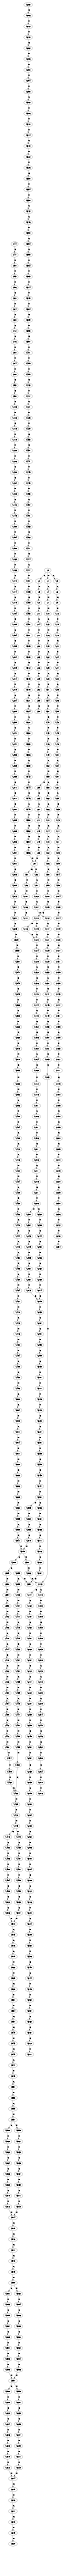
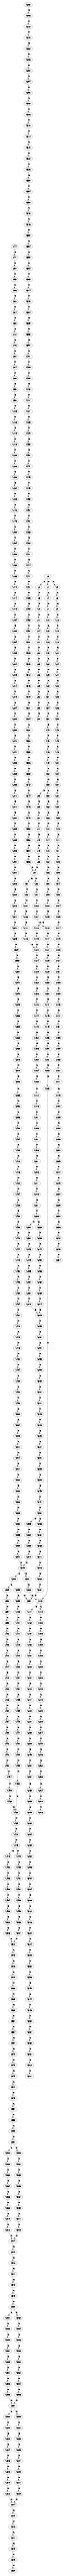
  strict digraph {
    S0
    S1
    S2
    S3
    S4
    S5
    S6
    S7
    S8
    S9
    S10
    S11
    S12
    S13
    S14
    S15
    S16
    S17
    S18
    S19
    S20
    S21
    S22
    S23
    S24
    S25
    S26
    S27
    S28
    S29
    S30
    S31
    S32
    S33
    S34
    S35
    S36
    S37
    S38
    S39
    S40
    S42
    S43
    S45
    S46
    S44
    S47
    S48
    S49
    S50
    S51
    S52
    S53
    S54
    S55
    S56
    S57
    S58
    S59
    S60
    S61
    S62
    S63
    S64
    S65
    S66
    S67
    S68
    S69
    S70
    S71
    S72
    S73
    S74
    S75
    S76
    S77
    S78
    S79
    S80
    S81
    S82
    S83
    S84
    S85
    S86
    S87
    S88
    S89
    S90
    S91
    S92
    S93
    S94
    S95
    S96
    S97
    S98
    S99
    S100
    S101
    S102
    S103
    S104
    S105
    S106
    S107
    S108
    S109
    S110
    S111
    S112
    S113
    S114
    S115
    S116
    S117
    S118
    S119
    S120
    S121
    S122
    S123
    S124
    S125
    S126
    S127
    S128
    S129
    S130
    S131
    S132
    S133
    S134
    S135
    S136
    S137
    S138
    S139
    S140
    S141
    S142
    S143
    S144
    S145
    S146
    S147
    S148
    S149
    S150
    S151
    S152
    S153
    S154
    S155
    S156
    S157
    S158
    S159
    S160
    S161
    S162
    S163
    S164
    S165
    S166
    S167
    S168
    S169
    S170
    S171
    S172
    S173
    S174
    S175
    S176
    S177
    S178
    S179
    S180
    S181
    S182
    S183
    S184
    S185
    S186
    S187
    S188
    S189
    S190
    S191
    S192
    S193
    S194
    S195
    S196
    S197
    S198
    S199
    S200
    S201
    S202
    S203
    S204
    S205
    S206
    S207
    S208
    S209
    S210
    S211
    S212
    S213
    S214
    S215
    S216
    S217
    S218
    S219
    S220
    S221
    S222
    S223
    S224
    S225
    S226
    S227
    S228
    S229
    S230
    S231
    S232
    S233
    S234
    S235
    S236
    S237
    S238
    S239
    S240
    S241
    S242
    S243
    S244
    S245
    S246
    S247
    S248
    S249
    S250
    S251
    S252
    S253
    S254
    S255
    S256
    S257
    S258
    S259
    S261
    S262
    S263
    S264
    S265
    S260
    S266
    S267
    S268
    S269
    S270
    S271
    S272
    S273
    S274
    S275
    S276
    S277
    S278
    S279
    S280
    S281
    S282
    S283
    S284
    S285
    S286
    S287
    S288
    S289
    S290
    S291
    S292
    S293
    S294
    S295
    S296
    S297
    S298
    S299
    S300
    S301
    S302
    S303
    S304
    S305
    S306
    S307
    S308
    S309
    S310
    S311
    S312
    S313
    S314
    S315
    S316
    S317
    S318
    S319
    S320
    S321
    S322
    S323
    S324
    S325
    S326
    S327
    S328
    S329
    S330
    S331
    S332
    S333
    S334
    S335
    S336
    S337
    S338
    S339
    S340
    S341
    S342
    S343
    S344
    S345
    S346
    S347
    S348
    S349
    S350
    S351
    S352
    S353
    S354
    S355
    S356
    S357
    S358
    S359
    S360
    S361
    S362
    S363
    S364
    S365
    S366
    S367
    S368
    S369
    S370
    S371
    S372
    S373
    S374
    S375
    S376
    S377
    S378
    S379
    S380
    S381
    S382
    S383
    S384
    S385
    S386
    S387
    S388
    S389
    S390
    S391
    S392
    S393
    S394
    S396
    S397
    S398
    S395
    S399
    S400
    S401
    S402
    S403
    S404
    S405
    S406
    S407
    S408
    S409
    S410
    S411
    S412
    S413
    S414
    S415
    S416
    S417
    S418
    S419
    S420
    S421
    S422
    S423
    S424
    S425
    S426
    S427
    S428
    S429
    S430
    S431
    S432
    S433
    S434
    S435
    S436
    S437
    S438
    S439
    S440
    S441
    S442
    S443
    S444
    S445
    S446
    S447
    S448
    S449
    S450
    S451
    S452
    S453
    S454
    S455
    S456
    S457
    S458
    S459
    S460
    S461
    S462
    S463
    S464
    S465
    S466
    S467
    S468
    S469
    S470
    S471
    S472
    S473
    S474
    S475
    S476
    S477
    S478
    S479
    S480
    S481
    S482
    S483
    S484
    S485
    S486
    S487
    S488
    S489
    S490
    S491
    S492
    S493
    S494
    S495
    S496
    S497
    S498
    S499
    S500
    S501
    S502
    S503
    S504
    S505
    S506
    S507
    S508
    S509
    S510
    S511
    S512
    S513
    S514
    S515
    S516
    S517
    S518
    S519
    S520
    S521
    S522
    S523
    S524
    S525
    S526
    S527
    S528
    S529
    S530
    S531
    S532
    S533
    S534
    S535
    S536
    S537
    S538
    S539
    S540
    S541
    S542
    S543
    S544
    S545
    S546
    S547
    S548
    S549
    S550
    S551
    S552
    S553
    S554
    S555
    S556
    S557
    S558
    S559
    S560
    S561
    S562
    S563
    S564
    S565
    S566
    S567
    S568
    S569
    S570
    S571
    S572
    S573
    S574
    S575
    S576
    S577
    S578
    S579
    S580
    S581
    S582
    S583
    S584
    S585
    S586
    S587
    S588
    S589
    S590
    S591
    S592
    S593
    S594
    S595
    S596
    S597
    S598
    S599
    S600
    S601
    S602
    S603
    S604
    S605
    S606
    S607
    S608
    S609
    S610
    S611
    S612
    S613
    S614
    S615
    S616
    S617
    S618
    S619
    S620
    S0 -> S1 [label=A]
    S0 -> S2 [label=C]
    S0 -> S3 [label=G]
    S1 -> S4 [label=C]
    S2 -> S5 [label=T]
    S3 -> S6 [label=G]
    S4 -> S7 [label=A]
    S5 -> S8 [label=T]
    S6 -> S9 [label=G]
    S7 -> S10 [label=A]
    S8 -> S11 [label=A]
    S9 -> S12 [label=T]
    S10 -> S13 [label=C]
    S11 -> S14 [label=C]
    S12 -> S15 [label=T]
    S13 -> S16 [label=A]
    S14 -> S17 [label=A]
    S15 -> S18 [label=A]
    S16 -> S19 [label=T]
    S17 -> S20 [label=A]
    S18 -> S21 [label=G]
    S19 -> S22 [label=C]
    S20 -> S23 [label=A]
    S21 -> S24 [label=T]
    S22 -> S25 [label=A]
    S23 -> S26 [label=T]
    S24 -> S27 [label=A]
    S25 -> S28 [label=G]
    S26 -> S29 [label=T]
    S27 -> S30 [label=G]
    S28 -> S31 [label=T]
    S29 -> S32 [label=C]
    S30 -> S33 [label=C]
    S31 -> S34 [label=C]
    S32 -> S35 [label=T]
    S33 -> S36 [label=A]
    S34 -> S37 [label=T]
    S35 -> S38 [label=G]
    S36 -> S39 [label=A]
    S37 -> S40 [label=G]
    S39 -> S42 [label=A]
    S40 -> S43 [label=T]
    S42 -> S45 [label=T]
    S43 -> S46 [label=T]
    S45 -> S48 [label=C]
    S46 -> S49 [label=T]
    S44 -> S47 [label=C]
    S47 -> S50 [label=A]
    S48 -> S51 [label=A]
    S49 -> S52 [label=C]
    S50 -> S53 [label=A]
    S51 -> S54 [label=C]
    S52 -> S55 [label=A]
    S53 -> S56 [label=A]
    S54 -> S57 [label=G]
    S55 -> S58 [label=C]
    S55 -> S59 [label=T]
    S56 -> S60 [label=C]
    S57 -> S61 [label=T]
    S58 -> S62 [label=G]
    S59 -> S63 [label=G]
    S60 -> S64 [label=A]
    S61 -> S65 [label=C]
    S62 -> S66 [label=C]
    S63 -> S67 [label=C]
    S64 -> S68 [label=G]
    S65 -> S69 [label=G]
    S66 -> S70 [label=A]
    S67 -> S71 [label=A]
    S68 -> S72 [label=C]
    S69 -> S73 [label=T]
    S70 -> S74 [label=G]
    S71 -> S75 [label=G]
    S72 -> S76 [label=C]
    S73 -> S77 [label=G]
    S74 -> S78 [label=G]
    S75 -> S79 [label=G]
    S76 -> S80 [label=T]
    S77 -> S81 [label=G]
    S78 -> S82 [label=C]
    S79 -> S83 [label=T]
    S80 -> S84 [label=A]
    S81 -> S85 [label=A]
    S82 -> S86 [label=A]
    S83 -> S87 [label=A]
    S84 -> S88 [label=A]
    S85 -> S89 [label=G]
    S86 -> S90 [label=G]
    S87 -> S91 [label=G]
    S87 -> S92 [label=A]
    S88 -> S93 [label=G]
    S89 -> S94 [label=G]
    S90 -> S95 [label=A]
    S91 -> S96 [label=A]
    S92 -> S97 [label=C]
    S93 -> S98 [label=G]
    S94 -> S99 [label=T]
    S95 -> S100 [label=A]
    S96 -> S101 [label=A]
    S97 -> S102 [label=T]
    S98 -> S103 [label=G]
    S99 -> S104 [label=T]
    S100 -> S105 [label=G]
    S101 -> S106 [label=G]
    S102 -> S107 [label=C]
    S103 -> S108 [label=A]
    S104 -> S109 [label=T]
    S105 -> S110 [label=G]
    S106 -> S111 [label=G]
    S107 -> S112 [label=A]
    S108 -> S113 [label=G]
    S109 -> S114 [label=A]
    S110 -> S115 [label=T]
-   S110 -> S116 [label=T]
+   S111 -> S116 [label=T]
    S112 -> S117 [label=C]
    S113 -> S118 [label=T]
    S114 -> S119 [label=A]
    S115 -> S120 [label=C]
    S116 -> S120 [label=C]
    S117 -> S121 [label=A]
    S118 -> S122 [label=T]
    S119 -> S123 [label=A]
    S120 -> S124 [label=A]
    S121 -> S125 [label=G]
    S122 -> S126 [label=T]
    S123 -> S127 [label=G]
    S124 -> S128 [label=A]
    S125 -> S129 [label=A]
    S126 -> S130 [label=C]
    S127 -> S131 [label=T]
    S128 -> S132 [label=C]
    S129 -> S133 [label=G]
    S130 -> S134 [label=G]
    S131 -> S135 [label=A]
    S132 -> S136 [label=G]
    S133 -> S137 [label=C]
    S134 -> S138 [label=T]
    S135 -> S139 [label=A]
    S136 -> S140 [label=A]
    S137 -> S141 [label=G]
    S138 -> S142 [label=G]
    S139 -> S143 [label=A]
    S140 -> S144 [label=A]
    S141 -> S145 [label=T]
    S142 -> S146 [label=A]
    S143 -> S147 [label=G]
    S144 -> S148 [label=C]
    S145 -> S149 [label=A]
    S146 -> S150 [label=A]
    S147 -> S151 [label=A]
    S148 -> S152 [label=G]
    S149 -> S153 [label=G]
    S150 -> S154 [label=A]
    S151 -> S155 [label=T]
    S152 -> S156 [label=G]
    S153 -> S157 [label=G]
    S154 -> S158 [label=A]
    S155 -> S159 [label=C]
    S156 -> S160 [label=T]
    S157 -> S161 [label=A]
    S158 -> S162 [label=T]
    S159 -> S163 [label=T]
    S160 -> S164 [label=C]
    S161 -> S165 [label=G]
    S162 -> S166 [label=T]
    S163 -> S167 [label=T]
    S164 -> S168 [label=G]
    S165 -> S169 [label=G]
    S166 -> S170 [label=G]
    S167 -> S171 [label=T]
    S168 -> S172 [label=T]
    S169 -> S173 [label=T]
    S170 -> S174 [label=G]
    S171 -> S175 [label=G]
    S172 -> S176 [label=T]
    S173 -> S177 [label=G]
    S173 -> S178 [label=C]
    S174 -> S179 [label=C]
    S175 -> S180 [label=A]
    S176 -> S181 [label=T]
    S177 -> S182 [label=C]
    S178 -> S183 [label=T]
    S179 -> S184 [label=A]
    S180 -> S185 [label=A]
    S181 -> S186 [label=C]
    S182 -> S187 [label=A]
    S183 -> S188 [label=T]
    S184 -> S189 [label=G]
    S185 -> S190 [label=G]
    S186 -> S191 [label=T]
    S187 -> S192 [label=C]
    S188 -> S193 [label=G]
    S189 -> S194 [label=C]
    S190 -> S195 [label=G]
    S191 -> S196 [label=A]
    S192 -> S197 [label=A]
    S193 -> S198 [label=T]
    S194 -> S199 [label=G]
    S195 -> S200 [label=G]
    S196 -> S201 [label=G]
    S197 -> S202 [label=C]
    S198 -> S203 [label=T]
    S199 -> S204 [label=A]
    S200 -> S205 [label=G]
    S201 -> S206 [label=T]
    S202 -> S207 [label=T]
    S203 -> S208 [label=A]
    S204 -> S209 [label=G]
    S205 -> S210 [label=T]
    S206 -> S211 [label=C]
    S207 -> S212 [label=G]
    S208 -> S213 [label=C]
    S209 -> S214 [label=G]
    S210 -> S215 [label=A]
    S211 -> S216 [label=A]
    S212 -> S217 [label=C]
    S213 -> S218 [label=C]
    S214 -> S219 [label=A]
    S215 -> S220 [label=G]
    S216 -> S221 [label=G]
    S217 -> S222 [label=T]
    S218 -> S223 [label=A]
    S219 -> S224 [label=C]
    S220 -> S225 [label=G]
    S221 -> S226 [label=A]
    S222 -> S227 [label=T]
    S223 -> S228 [label=C]
    S224 -> S229 [label=T]
    S225 -> S230 [label=A]
    S226 -> S231 [label=A]
    S226 -> S232 [label=G]
    S227 -> S233 [label=A]
    S228 -> S234 [label=T]
    S229 -> S235 [label=T]
    S230 -> S236 [label=G]
    S231 -> S237 [label=A]
    S232 -> S238 [label=A]
    S233 -> S239 [label=A]
    S234 -> S240 [label=A]
    S235 -> S241 [label=C]
    S236 -> S242 [label=A]
    S237 -> S243 [label=C]
    S238 -> S244 [label=C]
    S239 -> S245 [label=G]
    S240 -> S246 [label=G]
    S241 -> S247 [label=A]
    S242 -> S248 [label=A]
    S243 -> S249 [label=G]
    S244 -> S250 [label=G]
    S245 -> S251 [label=T]
    S246 -> S252 [label=G]
    S247 -> S253 [label=C]
    S248 -> S254 [label=T]
    S249 -> S255 [label=A]
    S250 -> S256 [label=A]
    S251 -> S257 [label=T]
    S252 -> S258 [label=A]
    S253 -> S259 [label=T]
    S255 -> S261 [label=C]
    S256 -> S262 [label=C]
    S257 -> S263 [label=G]
    S258 -> S264 [label=G]
    S259 -> S265 [label=A]
    S261 -> S267 [label=T]
    S262 -> S268 [label=T]
    S263 -> S269 [label=A]
    S264 -> S270 [label=T]
    S265 -> S271 [label=G]
    S260 -> S266 [label=G]
    S266 -> S272 [label=T]
    S267 -> S273 [label=A]
    S268 -> S274 [label=A]
    S269 -> S275 [label=C]
    S270 -> S276 [label=A]
    S271 -> S277 [label=G]
    S272 -> S278 [label=A]
    S273 -> S279 [label=G]
    S274 -> S279 [label=G]
    S275 -> S280 [label=T]
    S277 -> S281 [label=G]
    S278 -> S282 [label=G]
    S279 -> S283 [label=T]
    S280 -> S284 [label=T]
    S281 -> S285 [label=T]
    S282 -> S286 [label=T]
    S283 -> S287 [label=C]
    S284 -> S288 [label=T]
    S285 -> S289 [label=T]
    S286 -> S290 [label=T]
    S287 -> S291 [label=C]
    S288 -> S292 [label=G]
    S289 -> S293 [label=A]
    S290 -> S294 [label=A]
    S291 -> S295 [label=T]
    S292 -> S296 [label=T]
    S293 -> S297 [label=T]
    S294 -> S298 [label=T]
    S295 -> S299 [label=C]
    S296 -> S300 [label=T]
    S297 -> S301 [label=A]
    S298 -> S302 [label=C]
    S299 -> S303 [label=C]
    S300 -> S304 [label=A]
    S301 -> S305 [label=G]
    S302 -> S306 [label=A]
    S303 -> S307 [label=T]
    S304 -> S308 [label=G]
    S305 -> S309 [label=G]
    S306 -> S310 [label=A]
    S307 -> S311 [label=T]
    S308 -> S312 [label=C]
    S309 -> S313 [label=C]
    S310 -> S314 [label=A]
    S311 -> S315 [label=A]
    S312 -> S316 [label=C]
    S313 -> S317 [label=T]
    S314 -> S318 [label=C]
    S315 -> S319 [label=A]
    S316 -> S320 [label=A]
    S317 -> S321 [label=T]
    S318 -> S322 [label=A]
    S319 -> S323 [label=G]
    S320 -> S324 [label=G]
    S321 -> S325 [label=G]
    S322 -> S326 [label=T]
    S323 -> S327 [label=G]
    S324 -> S328 [label=T]
    S325 -> S329 [label=T]
    S326 -> S330 [label=G]
    S327 -> S331 [label=A]
    S328 -> S332 [label=T]
    S329 -> S333 [label=T]
    S330 -> S334 [label=T]
    S331 -> S335 [label=A]
    S332 -> S336 [label=A]
    S333 -> S337 [label=T]
    S334 -> S338 [label=T]
    S335 -> S339 [label=G]
    S336 -> S340 [label=G]
    S337 -> S341 [label=G]
    S338 -> S342 [label=C]
    S339 -> S343 [label=G]
    S340 -> S344 [label=C]
    S341 -> S345 [label=G]
    S342 -> S346 [label=C]
    S343 -> S347 [label=A]
    S344 -> S348 [label=A]
    S345 -> S349 [label=G]
    S346 -> S350 [label=T]
    S347 -> S351 [label=A]
    S348 -> S352 [label=T]
    S349 -> S353 [label=T]
    S350 -> S354 [label=C]
    S351 -> S355 [label=T]
    S351 -> S356 [label=C]
    S352 -> S357 [label=A]
    S353 -> S358 [label=C]
    S354 -> S359 [label=C]
    S355 -> S360 [label=A]
    S356 -> S361 [label=A]
    S357 -> S362 [label=C]
    S358 -> S363 [label=A]
    S359 -> S364 [label=A]
    S360 -> S365 [label=G]
    S361 -> S366 [label=G]
    S362 -> S367 [label=G]
    S363 -> S368 [label=G]
    S364 -> S369 [label=A]
    S365 -> S370 [label=G]
    S366 -> S371 [label=G]
    S367 -> S372 [label=G]
    S368 -> S373 [label=T]
    S369 -> S374 [label=A]
    S370 -> S375 [label=A]
    S371 -> S376 [label=A]
    S372 -> S377 [label=T]
    S373 -> S378 [label=A]
    S374 -> S379 [label=A]
    S375 -> S380 [label=C]
    S375 -> S381 [label=G]
    S376 -> S382 [label=C]
    S378 -> S383 [label=G]
    S379 -> S384 [label=A]
    S380 -> S385 [label=C]
    S381 -> S386 [label=G]
    S382 -> S387 [label=T]
    S383 -> S388 [label=A]
    S384 -> S389 [label=G]
    S385 -> S390 [label=T]
    S386 -> S173 [label=T]
    S387 -> S391 [label=T]
    S388 -> S392 [label=A]
    S389 -> S393 [label=A]
    S390 -> S394 [label=A]
    S392 -> S396 [label=C]
    S393 -> S397 [label=G]
    S394 -> S398 [label=G]
    S396 -> S400 [label=T]
    S397 -> S401 [label=A]
    S398 -> S402 [label=A]
    S395 -> S391 [label=A]
    S395 -> S399 [label=G]
    S399 -> S403 [label=A]
    S400 -> S404 [label=T]
    S401 -> S405 [label=T]
    S402 -> S406 [label=A]
    S403 -> S407 [label=A]
    S404 -> S408 [label=C]
    S405 -> S409 [label=A]
    S406 -> S410 [label=C]
    S407 -> S411 [label=A]
    S408 -> S412 [label=G]
    S409 -> S413 [label=G]
    S410 -> S414 [label=C]
    S411 -> S415 [label=C]
    S412 -> S416 [label=C]
    S413 -> S417 [label=A]
    S414 -> S418 [label=G]
    S415 -> S419 [label=G]
    S416 -> S420 [label=A]
    S417 -> S421 [label=C]
    S418 -> S422 [label=G]
    S419 -> S423 [label=G]
    S420 -> S424 [label=A]
    S421 -> S425 [label=T]
    S422 -> S426 [label=A]
    S423 -> S427 [label=A]
    S424 -> S428 [label=C]
    S425 -> S429 [label=A]
    S426 -> S430 [label=A]
    S427 -> S431 [label=A]
    S428 -> S432 [label=G]
    S429 -> S433 [label=G]
    S430 -> S434 [label=C]
    S431 -> S435 [label=G]
    S432 -> S436 [label=T]
    S433 -> S437 [label=G]
    S434 -> S438 [label=T]
    S435 -> S439 [label=T]
    S436 -> S440 [label=G]
    S437 -> S441 [label=A]
    S438 -> S442 [label=G]
    S439 -> S443 [label=G]
    S440 -> S444 [label=G]
    S441 -> S445 [label=A]
    S442 -> S446 [label=T]
    S443 -> S447 [label=T]
    S444 -> S448 [label=C]
    S445 -> S449 [label=T]
    S446 -> S450 [label=A]
    S447 -> S451 [label=A]
    S448 -> S452 [label=C]
    S449 -> S453 [label=T]
    S450 -> S454 [label=A]
    S451 -> S455 [label=A]
    S452 -> S456 [label=G]
    S453 -> S457 [label=C]
    S454 -> S458 [label=A]
    S455 -> S459 [label=A]
    S456 -> S460 [label=C]
    S457 -> S461 [label=T]
    S458 -> S462 [label=A]
    S459 -> S463 [label=A]
    S460 -> S464 [label=A]
    S461 -> S465 [label=A]
    S462 -> S466 [label=G]
    S463 -> S466 [label=G]
    S464 -> S467 [label=T]
    S465 -> S468 [label=G]
    S466 -> S469 [label=A]
    S467 -> S470 [label=A]
    S468 -> S471 [label=T]
    S469 -> S472 [label=T]
    S470 -> S473 [label=C]
    S471 -> S474 [label=G]
    S472 -> S475 [label=A]
    S473 -> S476 [label=A]
    S474 -> S477 [label=C]
    S475 -> S478 [label=G]
    S475 -> S479 [label=A]
    S476 -> S480 [label=A]
    S477 -> S481 [label=T]
    S478 -> S482 [label=C]
    S479 -> S483 [label=C]
    S480 -> S484 [label=T]
    S481 -> S485 [label=T]
    S482 -> S486 [label=A]
    S483 -> S487 [label=A]
    S484 -> S488 [label=C]
    S485 -> S489 [label=G]
    S486 -> S490 [label=T]
    S487 -> S491 [label=T]
    S488 -> S492 [label=G]
    S489 -> S493 [label=A]
    S490 -> S494 [label=A]
    S491 -> S495 [label=A]
    S492 -> S496 [label=A]
    S493 -> S497 [label=A]
    S494 -> S498 [label=G]
    S495 -> S499 [label=G]
    S496 -> S500 [label=C]
    S497 -> S501 [label=A]
    S498 -> S502 [label=G]
    S499 -> S503 [label=G]
    S500 -> S504 [label=C]
    S501 -> S505 [label=T]
    S502 -> S506 [label=C]
    S503 -> S507 [label=C]
    S504 -> S508 [label=T]
    S505 -> S509 [label=A]
    S506 -> S510 [label=T]
    S507 -> S510 [label=T]
    S508 -> S511 [label=C]
    S509 -> S512 [label=G]
    S510 -> S513 [label=C]
    S511 -> S514 [label=A]
    S512 -> S515 [label=A]
    S513 -> S516 [label=C]
    S514 -> S517 [label=T]
    S515 -> S518 [label=A]
    S516 -> S519 [label=C]
    S517 -> S520 [label=A]
    S518 -> S521 [label=G]
    S519 -> S522 [label=A]
    S520 -> S523 [label=G]
    S521 -> S524 [label=G]
    S522 -> S525 [label=A]
    S523 -> S526 [label=A]
    S524 -> S527 [label=C]
    S525 -> S528 [label=G]
    S526 -> S529 [label=A]
    S527 -> S530 [label=C]
    S528 -> S531 [label=T]
    S529 -> S532 [label=T]
    S530 -> S533 [label=A]
    S531 -> S534 [label=T]
    S532 -> S535 [label=A]
    S533 -> S536 [label=A]
    S534 -> S537 [label=G]
    S535 -> S538 [label=G]
    S536 -> S539 [label=C]
    S537 -> S540 [label=G]
    S538 -> S541 [label=G]
    S539 -> S542 [label=T]
    S540 -> S543 [label=A]
    S541 -> S375 [label=A]
    S542 -> S544 [label=T]
    S543 -> S545 [label=G]
    S544 -> S546 [label=G]
    S545 -> S547 [label=C]
    S546 -> S548 [label=C]
    S547 -> S549 [label=T]
    S548 -> S550 [label=A]
    S549 -> S551 [label=C]
    S550 -> S552 [label=G]
    S551 -> S553 [label=T]
    S552 -> S554 [label=G]
    S553 -> S555 [label=C]
    S554 -> S556 [label=T]
    S555 -> S557 [label=A]
    S556 -> S87 [label=A]
    S557 -> S558 [label=C]
    S557 -> S559 [label=T]
    S558 -> S560 [label=T]
    S559 -> S561 [label=T]
    S560 -> S562 [label=A]
    S561 -> S563 [label=A]
    S562 -> S564 [label=C]
    S563 -> S565 [label=C]
    S564 -> S566 [label=C]
    S565 -> S567 [label=C]
    S566 -> S568 [label=A]
    S567 -> S569 [label=A]
    S568 -> S570 [label=G]
    S569 -> S571 [label=G]
    S570 -> S572 [label=A]
    S571 -> S573 [label=A]
    S572 -> S574 [label=A]
    S573 -> S574 [label=A]
    S574 -> S575 [label=G]
    S575 -> S576 [label=G]
    S576 -> S577 [label=G]
    S577 -> S578 [label=G]
    S578 -> S579 [label=C]
    S579 -> S580 [label=A]
    S580 -> S581 [label=C]
    S580 -> S582 [label=T]
    S581 -> S583 [label=T]
    S582 -> S584 [label=T]
    S583 -> S585 [label=C]
    S584 -> S586 [label=C]
    S585 -> S587 [label=C]
    S586 -> S588 [label=C]
    S587 -> S589 [label=C]
    S588 -> S590 [label=C]
    S589 -> S591 [label=A]
    S590 -> S592 [label=A]
    S591 -> S593 [label=A]
    S592 -> S594 [label=A]
    S593 -> S595 [label=A]
    S594 -> S596 [label=A]
    S595 -> S597 [label=A]
    S596 -> S597 [label=A]
    S597 -> S598 [label=G]
    S597 -> S599 [label=A]
    S598 -> S600 [label=T]
    S599 -> S601 [label=T]
    S600 -> S602 [label=G]
    S601 -> S603 [label=G]
    S602 -> S604 [label=C]
    S603 -> S605 [label=C]
    S604 -> S606 [label=T]
    S605 -> S607 [label=T]
    S606 -> S608 [label=T]
    S607 -> S609 [label=T]
    S608 -> S610 [label=T]
    S609 -> S611 [label=T]
    S610 -> S612 [label=T]
    S611 -> S613 [label=T]
    S612 -> S614 [label=A]
    S613 -> S614 [label=A]
    S614 -> S615 [label=G]
    S615 -> S616 [label=A]
    S616 -> S617 [label=C]
    S617 -> S618 [label=G]
    S618 -> S619 [label=T]
    S619 -> S620 [label=A]
  }
